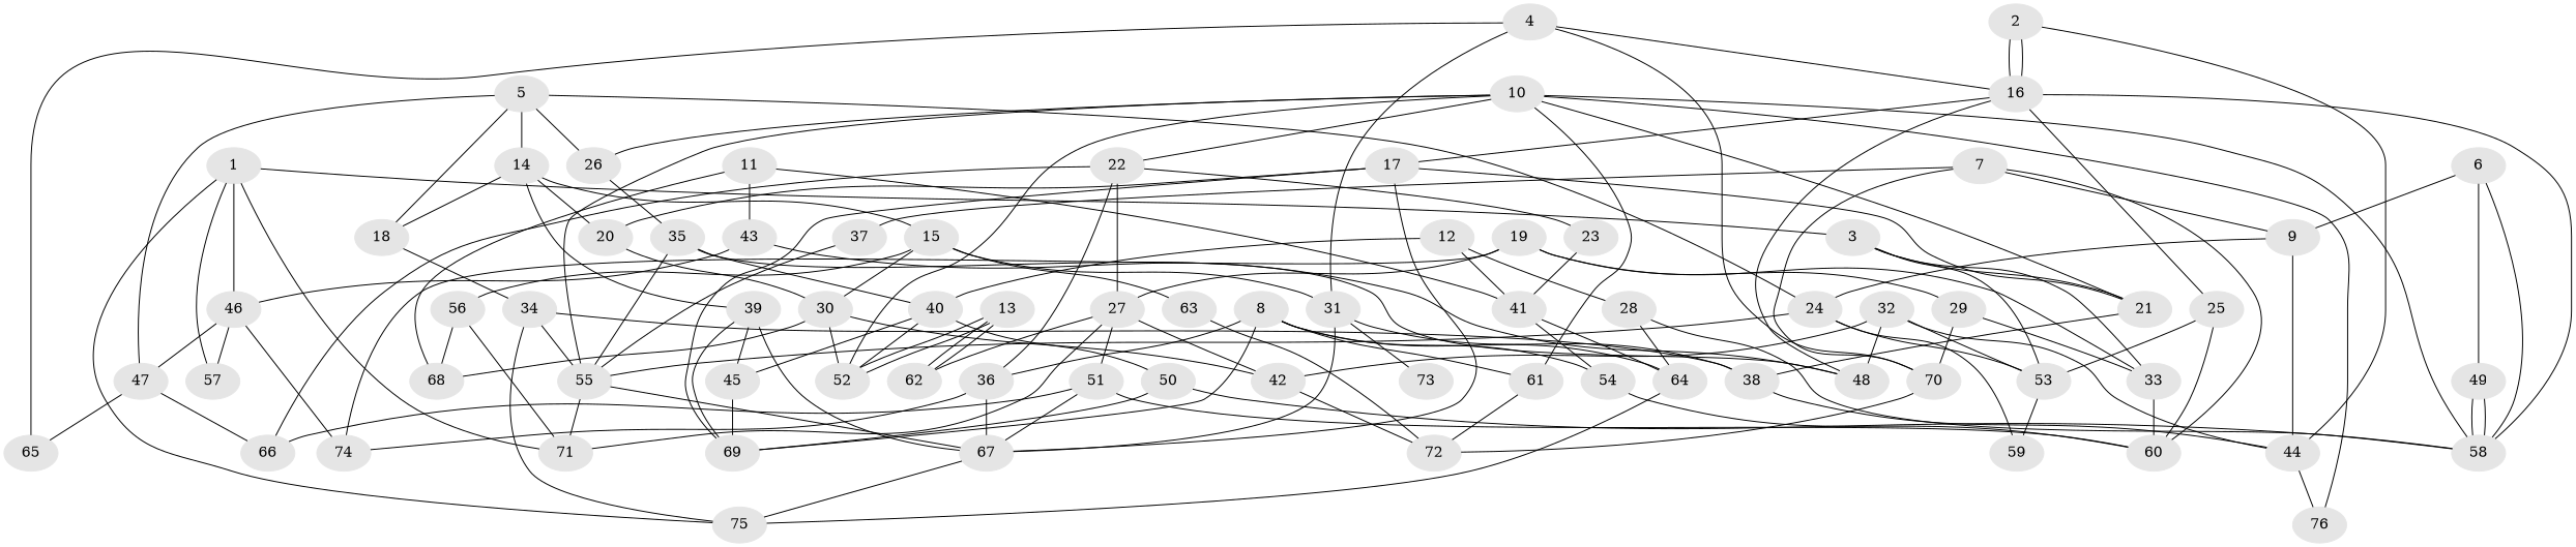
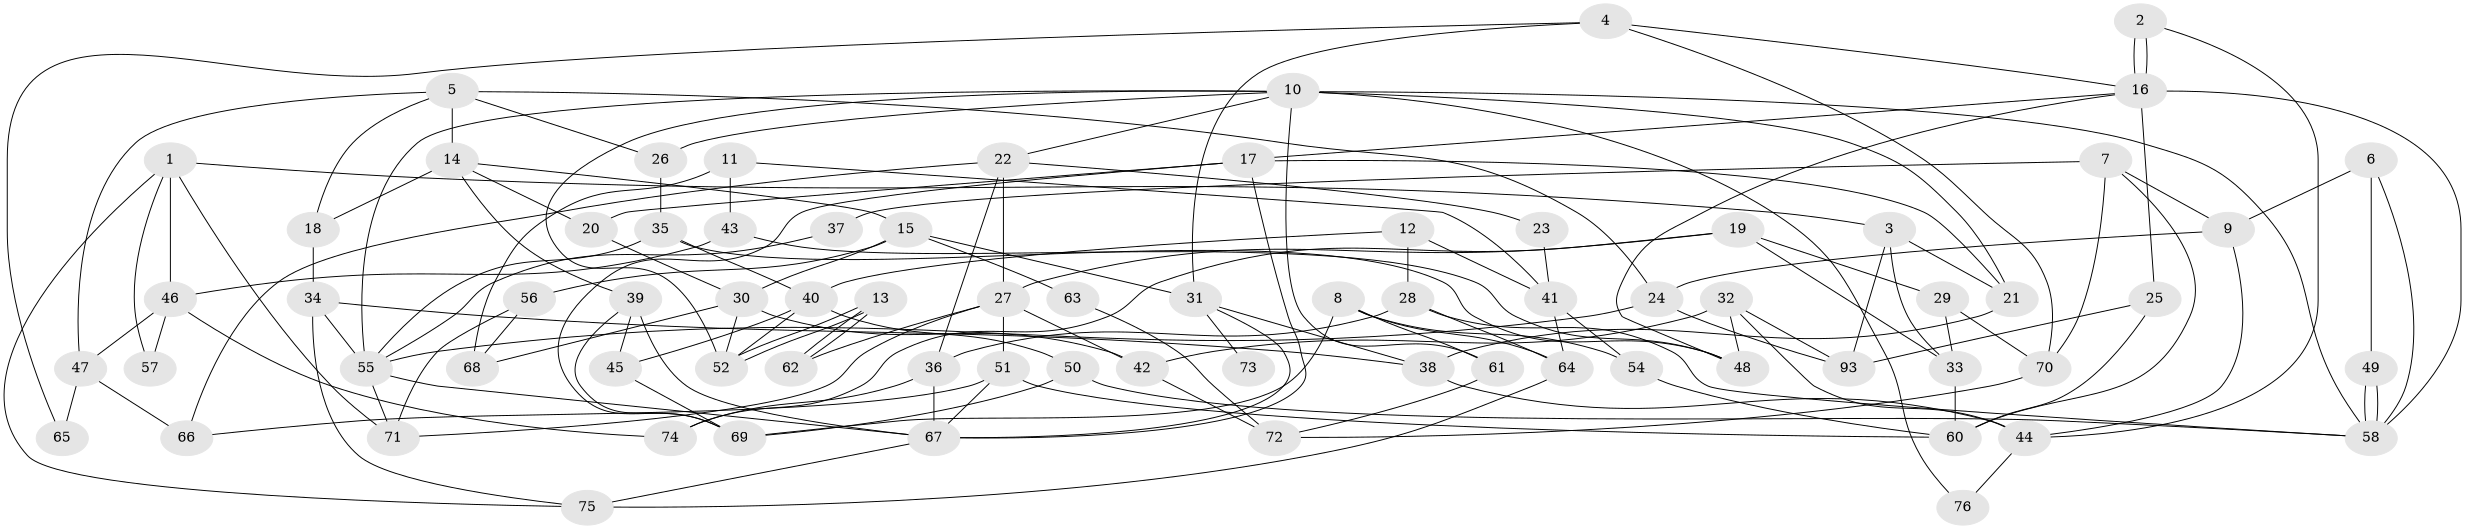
  graph {
    node [color=gray90 style=filled]
    1
    3
    46
    57
    71
    75
    21
    33
-   53
+   53 [label=93]
    47
    74
    2
    16
    44
    58
    17
    25
    48
    76
    38
    60
-   59
    4
    31
    65
    70
    67
    73
    72
    5
    14
    18
    24
    26
    15
    20
    39
    34
    55
    35
    66
    6
    9
    49
    7
    37
    8
    54
    61
    64
    69
    10
    22
    52
    27
    23
    36
    11
    41
    43
    68
    12
    28
    40
    45
    50
    13
    62
    30
    56
    63
    42
    19
    29
    51
    32
    1 -- 3
    1 -- 46
    1 -- 57
    1 -- 71
    1 -- 75
    3 -- 21
    3 -- 33
    3 -- 53
    46 -- 57
    46 -- 47
    46 -- 74
    21 -- 38
    33 -- 60
-   53 -- 59
    47 -- 65
    47 -- 66
    2 -- 16
    2 -- 16
    2 -- 44
    16 -- 58
    16 -- 17
    16 -- 25
    16 -- 48
    44 -- 76
    17 -- 21
    17 -- 67
    17 -- 20
    17 -- 69
    25 -- 53
    25 -- 60
    38 -- 44
    4 -- 16
    4 -- 31
    4 -- 65
    4 -- 70
    31 -- 38
    31 -- 67
    31 -- 73
    70 -- 72
    67 -- 75
    5 -- 47
    5 -- 14
    5 -- 18
    5 -- 24
    5 -- 26
    14 -- 18
    14 -- 15
    14 -- 20
    14 -- 39
    18 -- 34
    24 -- 53
-   24 -- 59
    24 -- 55
    26 -- 35
    15 -- 31
    15 -- 30
    15 -- 56
    15 -- 63
    20 -- 30
    39 -- 67
    39 -- 69
    39 -- 45
    34 -- 75
    34 -- 38
    34 -- 55
    55 -- 71
    55 -- 67
    35 -- 48
    35 -- 55
    35 -- 40
    6 -- 58
    6 -- 9
    6 -- 49
    9 -- 44
    9 -- 24
    49 -- 58
    49 -- 58
    7 -- 60
    7 -- 70
    7 -- 9
    7 -- 37
    37 -- 55
    8 -- 54
    8 -- 61
    8 -- 64
    8 -- 69
    54 -- 60
    61 -- 72
    64 -- 75
    10 -- 21
    10 -- 58
    10 -- 76
    10 -- 26
    10 -- 55
    10 -- 61
    10 -- 22
    10 -- 52
    22 -- 66
    22 -- 27
    22 -- 23
    22 -- 36
    27 -- 71
    27 -- 62
    27 -- 42
    27 -- 51
    23 -- 41
    36 -- 74
    36 -- 67
    11 -- 41
    11 -- 43
    11 -- 68
    41 -- 54
    41 -- 64
    43 -- 46
    43 -- 48
    12 -- 41
    12 -- 28
    12 -- 40
    28 -- 58
    28 -- 64
-   8 -- 36
+   28 -- 36
    40 -- 52
    40 -- 45
    40 -- 50
    45 -- 69
    50 -- 58
    50 -- 69
    13 -- 52
    13 -- 52
    13 -- 62
    13 -- 62
    30 -- 52
    30 -- 68
    30 -- 42
    56 -- 71
    56 -- 68
    63 -- 72
    42 -- 72
    19 -- 33
    19 -- 74
    19 -- 27
    19 -- 29
    29 -- 33
    29 -- 70
    51 -- 60
    51 -- 67
    51 -- 66
    32 -- 53
    32 -- 44
    32 -- 48
    32 -- 42
  }
